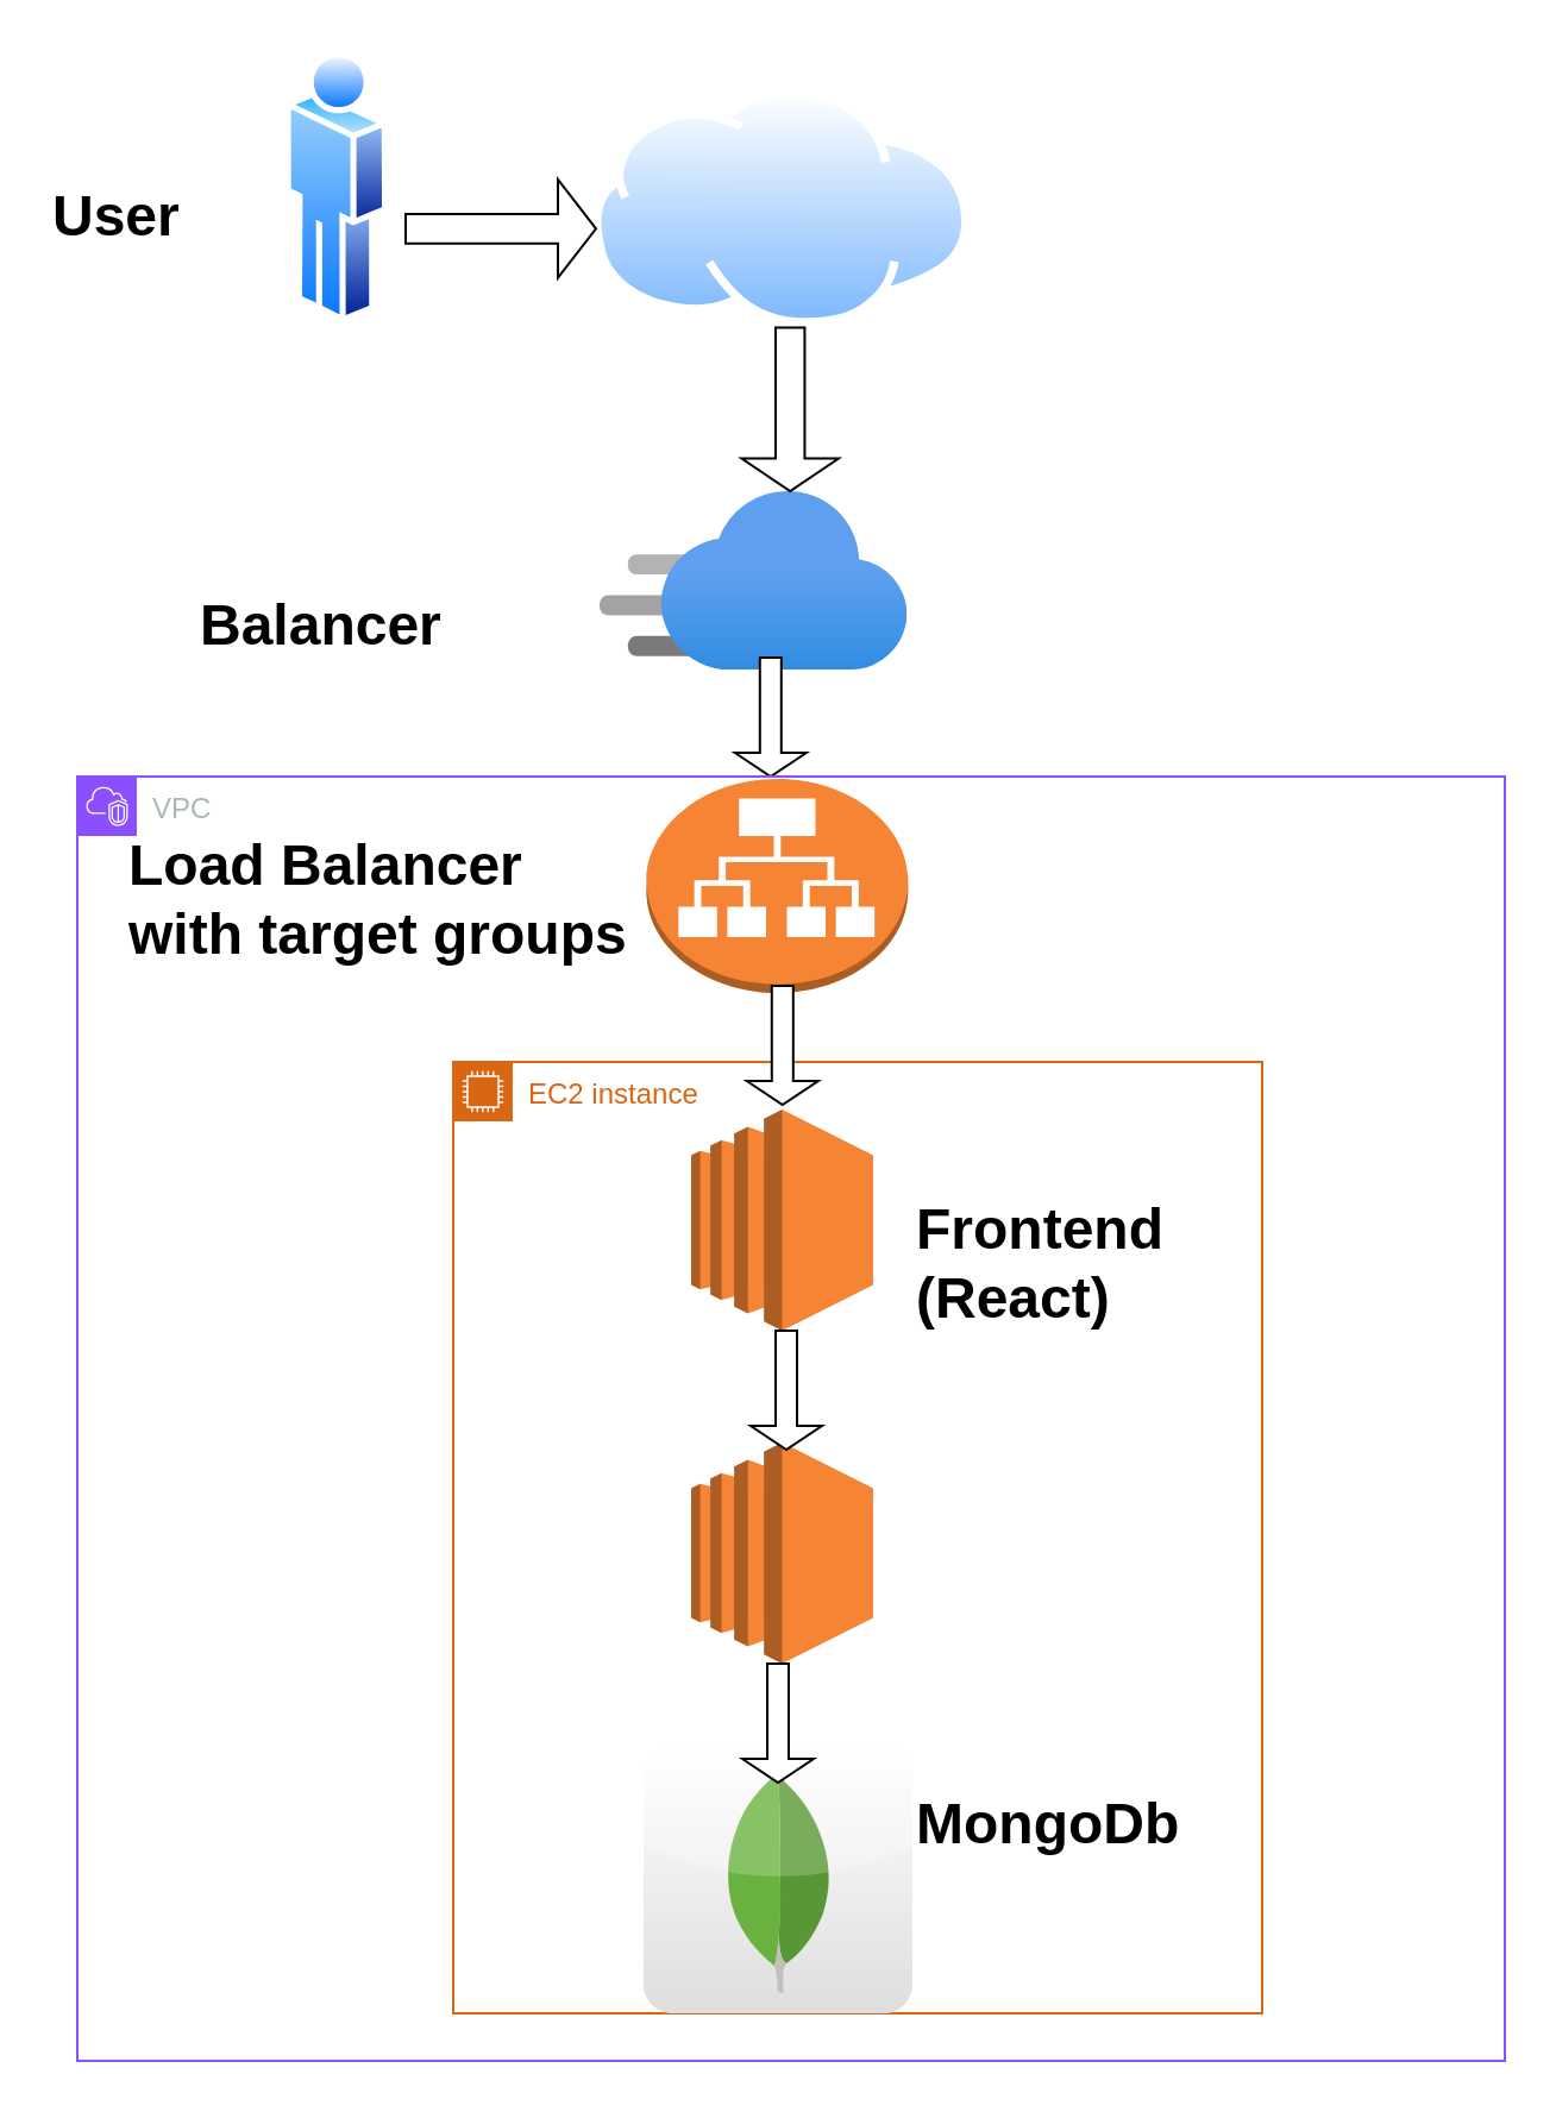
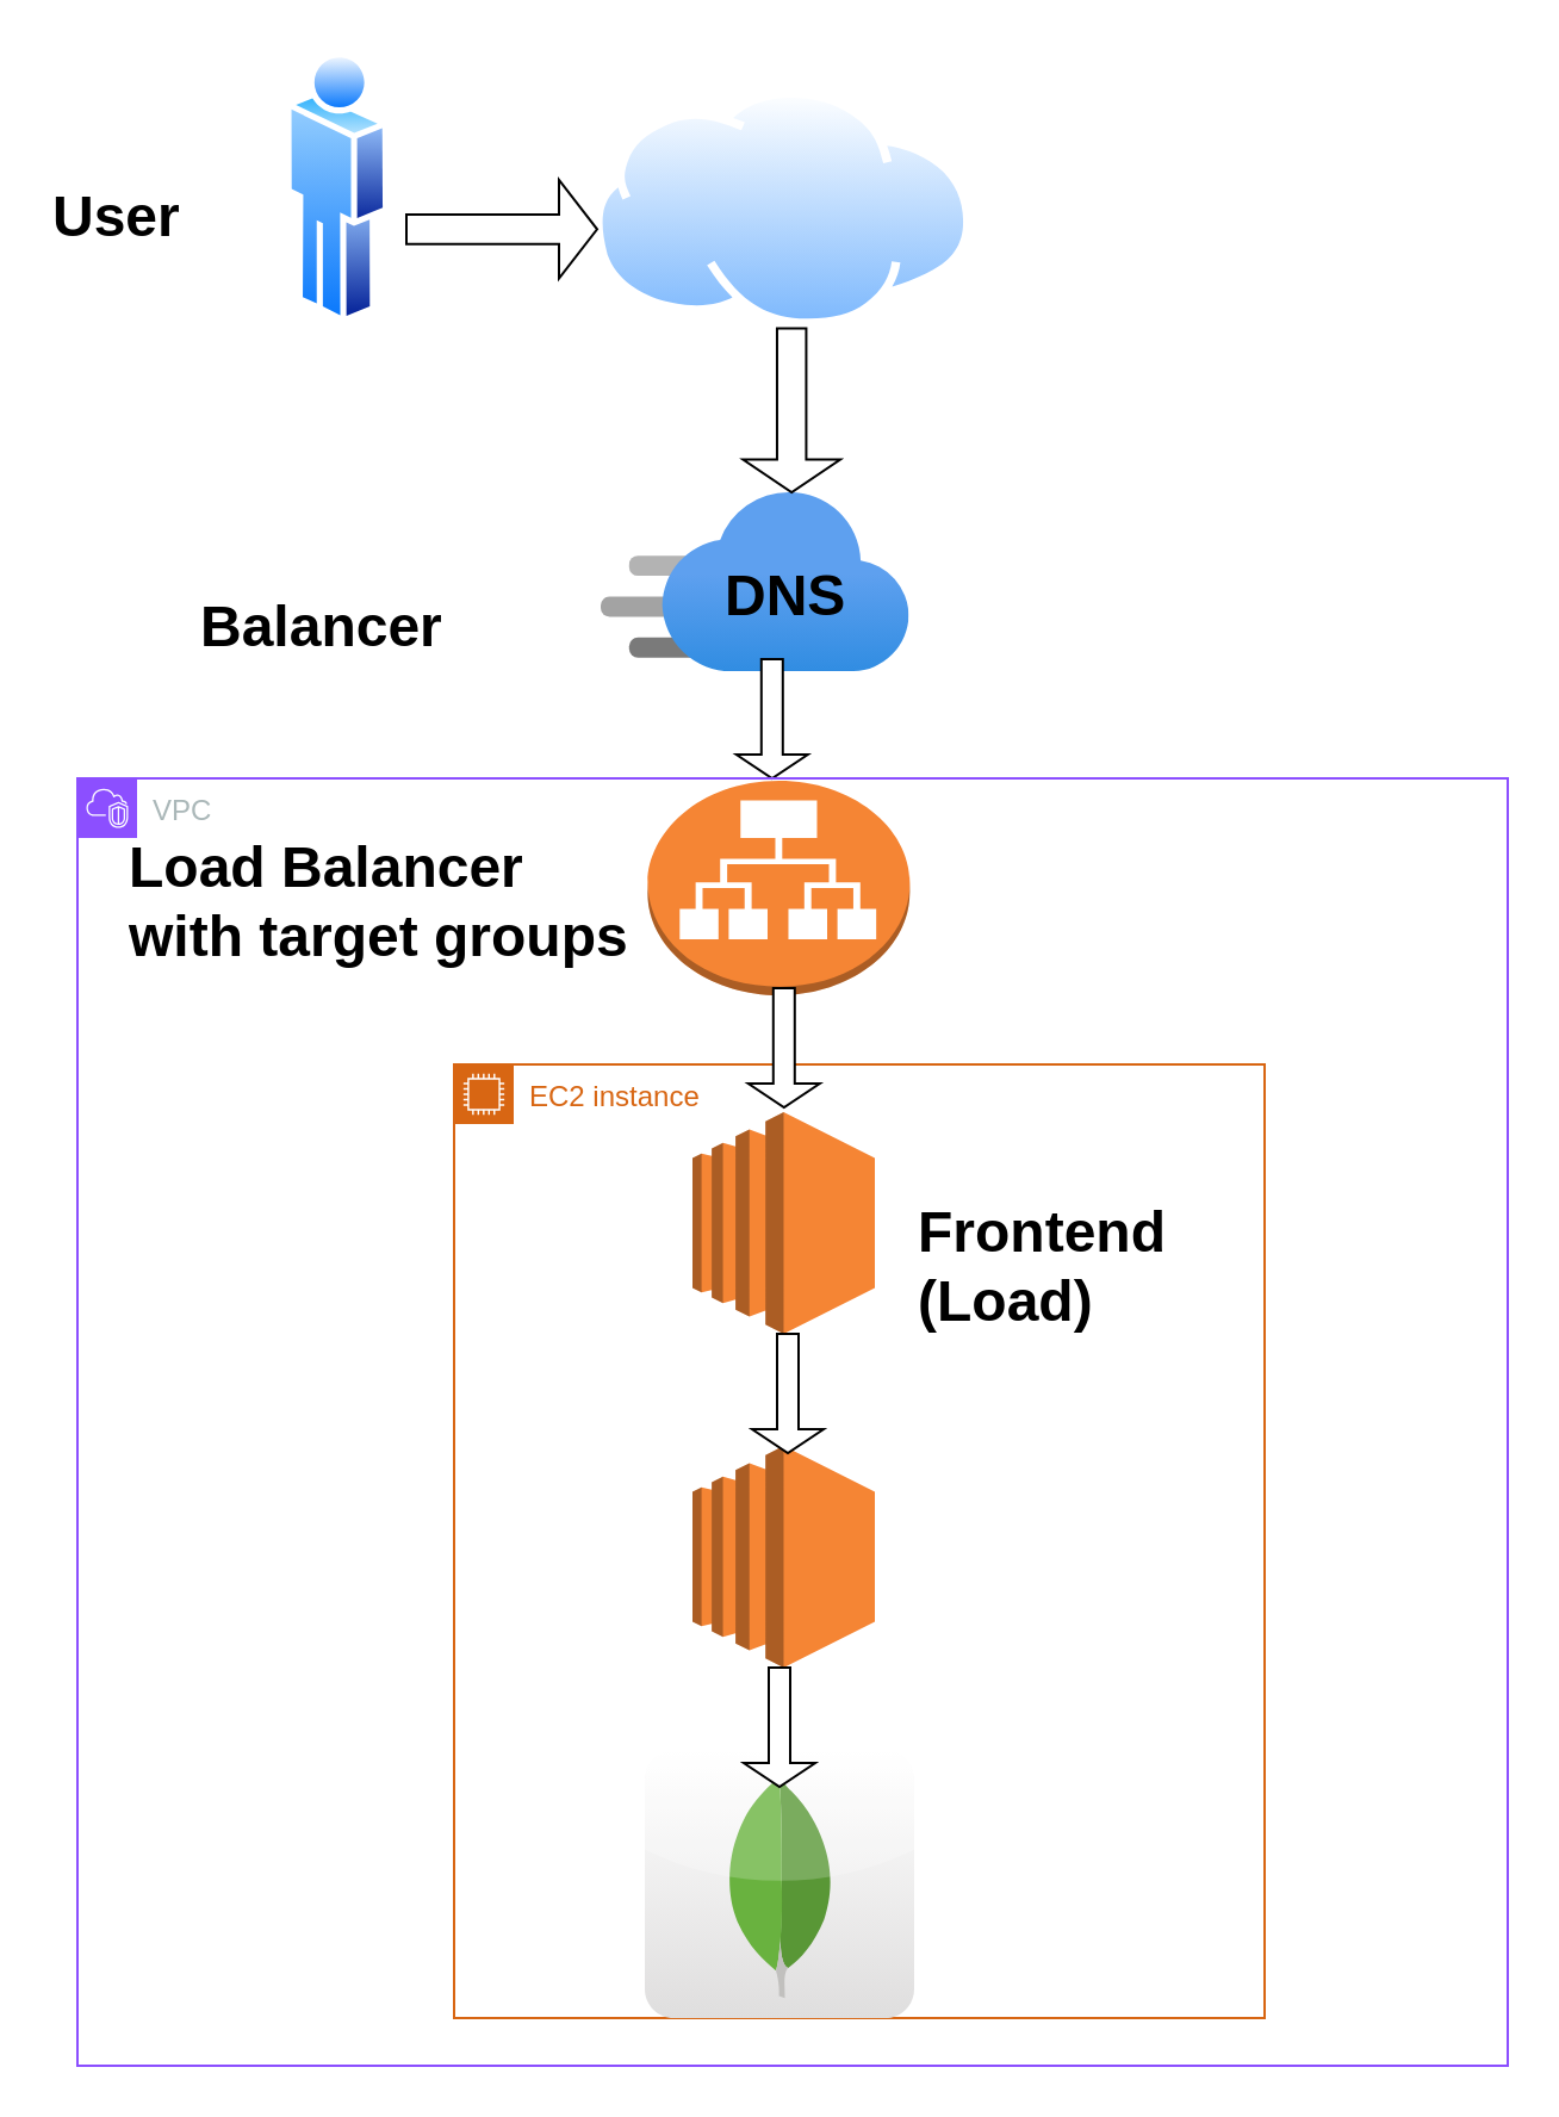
  <mxCell id="0" />
  <mxCell id="1" parent="0" />
  <mxCell id="2" value="" style="outlineConnect=0;dashed=0;verticalLabelPosition=bottom;verticalAlign=top;align=center;html=1;shape=mxgraph.aws3.application_load_balancer;fillColor=#F58534;gradientColor=none;" parent="1" vertex="1"><mxGeometry x="271.2" y="327" width="110" height="90" as="geometry" /></mxCell>
  <mxCell id="3" value="" style="image;aspect=fixed;perimeter=ellipsePerimeter;html=1;align=center;shadow=0;dashed=0;spacingTop=3;image=img/lib/active_directory/user.svg;" parent="1" vertex="1"><mxGeometry x="119.7" y="20" width="43.4" height="117.3" as="geometry" /></mxCell>
  <mxCell id="4" value="" style="image;aspect=fixed;html=1;points=[];align=center;fontSize=12;image=img/lib/azure2/app_services/CDN_Profiles.svg;" parent="1" vertex="1"><mxGeometry x="252" y="206" width="129.2" height="76" as="geometry" /></mxCell>
  <mxCell id="5" value="&lt;h1 style=&quot;margin-top: 0px;&quot;&gt;User&lt;/h1&gt;" style="text;html=1;whiteSpace=wrap;overflow=hidden;rounded=0;" parent="1" vertex="1"><mxGeometry x="20" y="70" width="76" height="50" as="geometry" /></mxCell>
  <mxCell id="6" value="&lt;h1 style=&quot;margin-top: 0px;&quot;&gt;Balancer&lt;/h1&gt;" style="text;html=1;whiteSpace=wrap;overflow=hidden;rounded=0;" parent="1" vertex="1"><mxGeometry x="82" y="242" width="140" height="40" as="geometry" /></mxCell>
  <mxCell id="7" value="&lt;h1 style=&quot;margin-top: 0px;&quot;&gt;Load Balancer with target groups&lt;/h1&gt;" style="text;html=1;whiteSpace=wrap;overflow=hidden;rounded=0;" parent="1" vertex="1"><mxGeometry x="52" y="343" width="220" height="93" as="geometry" /></mxCell>
  <mxCell id="8" value="EC2 instance" style="points=[[0,0],[0.25,0],[0.5,0],[0.75,0],[1,0],[1,0.25],[1,0.5],[1,0.75],[1,1],[0.75,1],[0.5,1],[0.25,1],[0,1],[0,0.75],[0,0.5],[0,0.25]];outlineConnect=0;gradientColor=none;html=1;whiteSpace=wrap;fontSize=12;fontStyle=0;container=1;pointerEvents=0;collapsible=0;recursiveResize=0;shape=mxgraph.aws4.group;grIcon=mxgraph.aws4.group_ec2_instance_contents;strokeColor=#D86613;fillColor=none;verticalAlign=top;align=left;spacingLeft=30;fontColor=#D86613;dashed=0;" parent="1" vertex="1"><mxGeometry x="190" y="446" width="340" height="400" as="geometry" /></mxCell>
  <mxCell id="9" value="" style="outlineConnect=0;dashed=0;verticalLabelPosition=bottom;verticalAlign=top;align=center;html=1;shape=mxgraph.aws3.ec2;fillColor=#F58534;gradientColor=none;" parent="8" vertex="1"><mxGeometry x="100" y="20" width="76.5" height="93" as="geometry" /></mxCell>
  <mxCell id="10" value="" style="outlineConnect=0;dashed=0;verticalLabelPosition=bottom;verticalAlign=top;align=center;html=1;shape=mxgraph.aws3.ec2;fillColor=#F58534;gradientColor=none;" parent="8" vertex="1"><mxGeometry x="100" y="160" width="76.5" height="93" as="geometry" /></mxCell>
  <mxCell id="11" value="" style="dashed=0;outlineConnect=0;html=1;align=center;labelPosition=center;verticalLabelPosition=bottom;verticalAlign=top;shape=mxgraph.webicons.mongodb;gradientColor=#DFDEDE" parent="8" vertex="1"><mxGeometry x="80" y="287.6" width="113" height="112.4" as="geometry" /></mxCell>
- <mxCell id="12" value="&lt;h1 style=&quot;margin-top: 0px;&quot;&gt;Frontend&lt;br&gt;(React)&lt;/h1&gt;" style="text;html=1;whiteSpace=wrap;overflow=hidden;rounded=0;" parent="8" vertex="1"><mxGeometry x="193" y="50" width="137" height="70" as="geometry" /></mxCell>
- <mxCell id="13" value="&lt;h1 style=&quot;margin-top: 0px;&quot;&gt;MongoDb&lt;/h1&gt;" style="text;html=1;whiteSpace=wrap;overflow=hidden;rounded=0;" parent="8" vertex="1"><mxGeometry x="193" y="300" width="147" height="50" as="geometry" /></mxCell>
+ <mxCell id="12" value="&lt;h1 style=&quot;margin-top: 0px;&quot;&gt;Frontend&lt;br&gt;(Load)&lt;/h1&gt;" style="text;html=1;whiteSpace=wrap;overflow=hidden;rounded=0;" parent="8" vertex="1"><mxGeometry x="193" y="50" width="137" height="70" as="geometry" /></mxCell>
  <mxCell id="14" value="" style="shape=singleArrow;direction=south;whiteSpace=wrap;html=1;" parent="8" vertex="1"><mxGeometry x="125" y="113" width="30" height="50" as="geometry" /></mxCell>
  <mxCell id="15" value="" style="shape=singleArrow;direction=south;whiteSpace=wrap;html=1;" parent="8" vertex="1"><mxGeometry x="121.5" y="253" width="30" height="50" as="geometry" /></mxCell>
+ <mxCell id="16" value="&lt;h1 style=&quot;margin-top: 0px;&quot;&gt;DNS&lt;/h1&gt;" style="text;html=1;whiteSpace=wrap;overflow=hidden;rounded=0;" parent="1" vertex="1"><mxGeometry x="302" y="229" width="60" height="30" as="geometry" /></mxCell>
  <mxCell id="17" value="" style="shape=singleArrow;direction=south;whiteSpace=wrap;html=1;" parent="1" vertex="1"><mxGeometry x="308.4" y="276" width="30" height="50" as="geometry" /></mxCell>
  <mxCell id="18" value="" style="shape=singleArrow;direction=south;whiteSpace=wrap;html=1;" parent="1" vertex="1"><mxGeometry x="313.4" y="414" width="30" height="50" as="geometry" /></mxCell>
  <mxCell id="19" value="VPC" style="points=[[0,0],[0.25,0],[0.5,0],[0.75,0],[1,0],[1,0.25],[1,0.5],[1,0.75],[1,1],[0.75,1],[0.5,1],[0.25,1],[0,1],[0,0.75],[0,0.5],[0,0.25]];outlineConnect=0;gradientColor=none;html=1;whiteSpace=wrap;fontSize=12;fontStyle=0;container=1;pointerEvents=0;collapsible=0;recursiveResize=0;shape=mxgraph.aws4.group;grIcon=mxgraph.aws4.group_vpc2;strokeColor=#8C4FFF;fillColor=none;verticalAlign=top;align=left;spacingLeft=30;fontColor=#AAB7B8;dashed=0;" parent="1" vertex="1"><mxGeometry x="32" y="326" width="600" height="540" as="geometry" /></mxCell>
  <mxCell id="20" value="" style="image;aspect=fixed;perimeter=ellipsePerimeter;html=1;align=center;shadow=0;dashed=0;spacingTop=3;image=img/lib/active_directory/internet_cloud.svg;" parent="1" vertex="1"><mxGeometry x="249.04" y="37.3" width="158.73" height="100" as="geometry" /></mxCell>
  <mxCell id="21" value="" style="shape=singleArrow;direction=south;whiteSpace=wrap;html=1;" parent="1" vertex="1"><mxGeometry x="311.2" y="137.3" width="40.8" height="68.7" as="geometry" /></mxCell>
  <mxCell id="22" value="" style="shape=singleArrow;whiteSpace=wrap;html=1;" parent="1" vertex="1"><mxGeometry x="170" y="75" width="80" height="41.3" as="geometry" /></mxCell>
